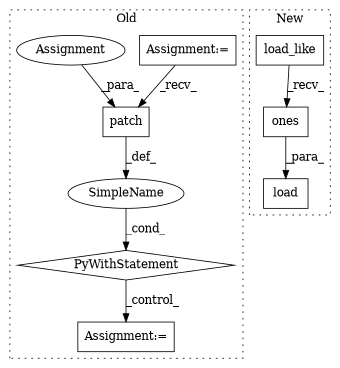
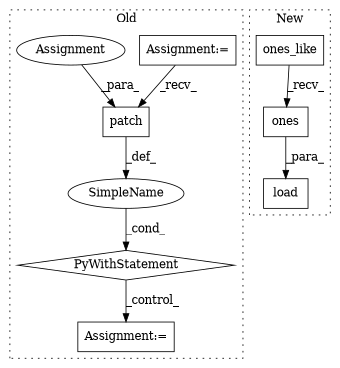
  digraph {
    node [a=32 shape=box]
    n1 [a=104 l="10,2" label=PyWithStatement s="3180,3289" shape=diamond]
    n2 [a=7 l=1 label="Assignment:=" s=3302]
    n3 [a=42 label=SimpleName shape=ellipse]
    n4 [a=7 l=4 label="Assignment:=" s=3065]
    n5 [l="6,1" label=patch s="3195,3288"]
    n6 [a=45 l=68 label=Assignment s=3201 shape=ellipse]
    n7 [l=6 label=ones s=4088]
-   n8 [l="10,1" label=load_like s="4072,4086"]
+   n8 [l="10,1" label=ones_like s="4072,4086"]
    n9 [l="5,1" label=load s="4056,4094"]
    subgraph cluster_1 {
      label=Old
      style=dotted
      n1
      n2
      n3
      n4
      n5
      n6
    }
    subgraph cluster_2 {
      label=New
      style=dotted
      n7
      n8
      n9
    }
    n1 -> n2 [label=_control_]
    n3 -> n1 [label=_cond_]
    n4 -> n5 [label=_recv_]
    n5 -> n3 [label=_def_]
    n6 -> n5 [label=_para_]
    n7 -> n9 [label=_para_]
    n8 -> n7 [label=_recv_]
  }
